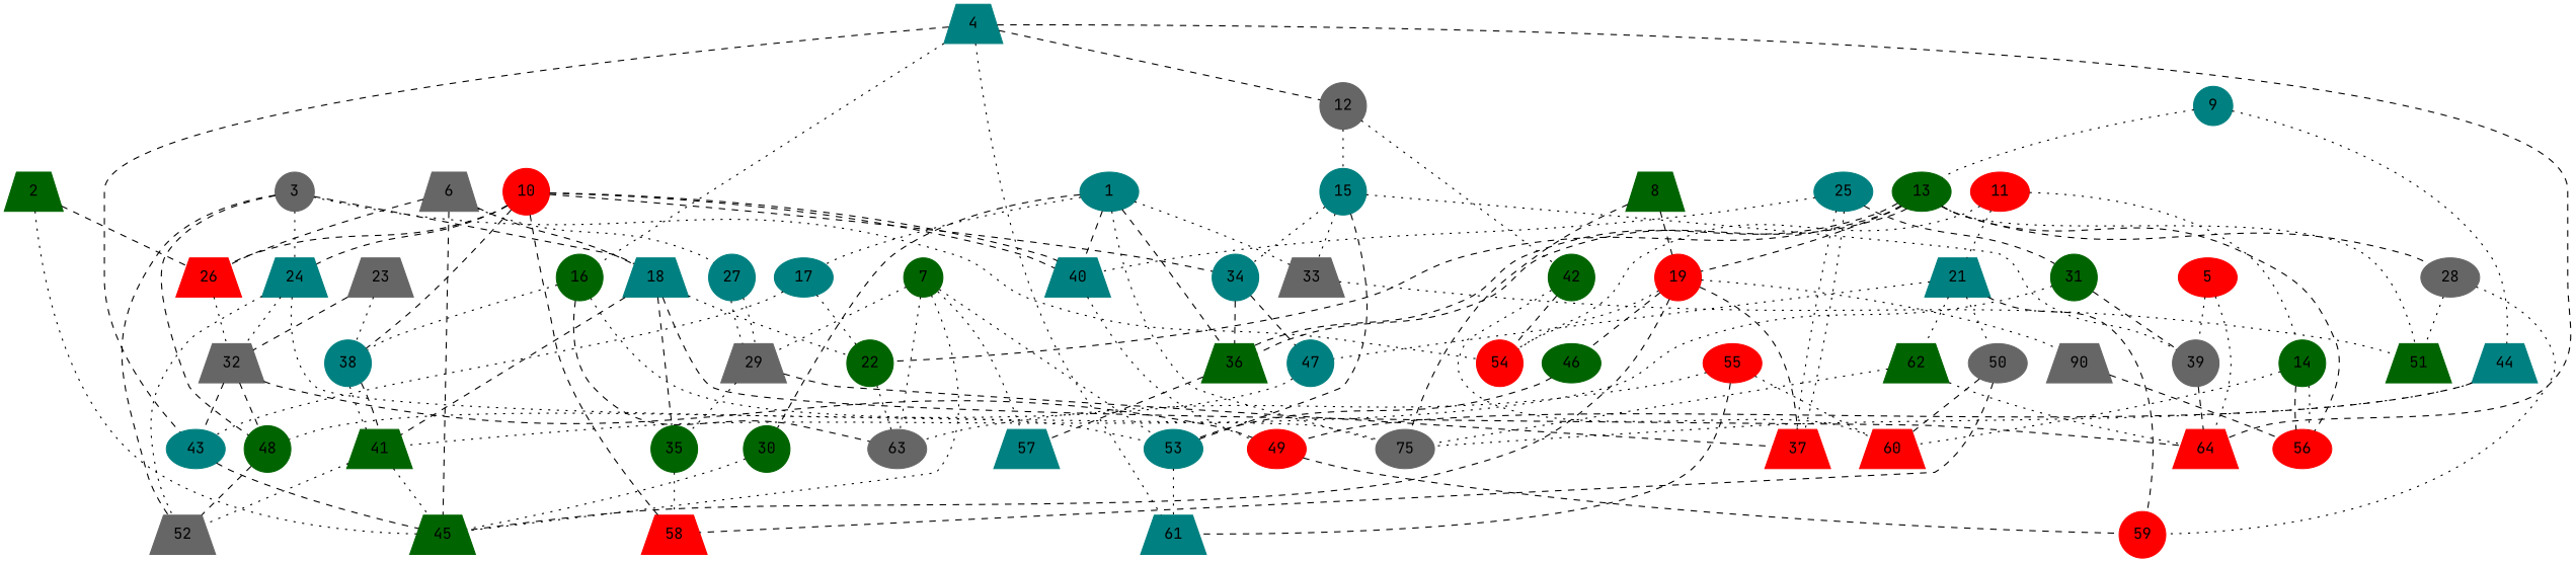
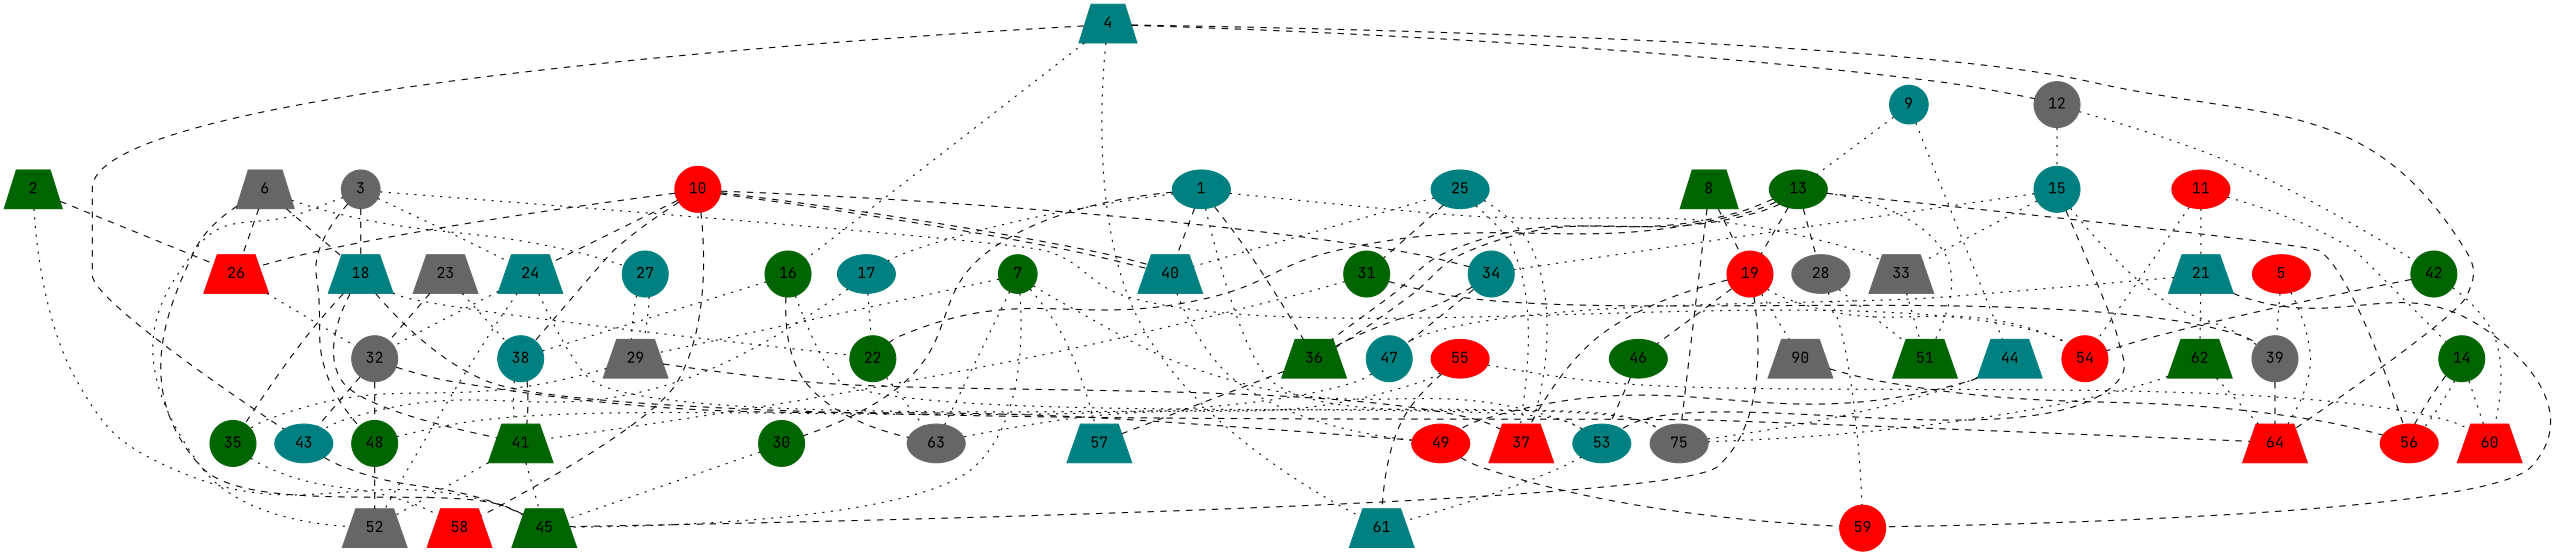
  graph {
    fontname="JetBrains Mono"
    node [color=teal fontname="JetBrains Mono" shape=trapezium style=filled]
    edge [fontname="JetBrains Mono" style=dotted]
    1 [shape=ellipse]
    17 [shape=ellipse]
    30 [color=darkgreen shape=circle]
    33 [color=gray40]
    36 [color=darkgreen]
    40
    n7 [color=gray40 label=75 shape=ellipse]
    43 [shape=ellipse]
    22 [color=darkgreen shape=circle]
    45 [color=darkgreen]
    51 [color=darkgreen]
    57
    49 [color=red shape=ellipse]
    2 [color=darkgreen]
    26 [color=red]
-   32 [color=gray40]
+   32 [color=gray40 shape=circle]
    3 [color=gray40 shape=circle]
    18
    24
    48 [color=darkgreen shape=circle]
    52 [color=gray40]
    54 [color=red shape=circle]
    64 [color=red]
    35 [color=darkgreen shape=circle]
    41 [color=darkgreen]
    12 [color=gray40 shape=circle]
    4
    16 [color=darkgreen shape=circle]
    61
    15 [shape=circle]
    42 [color=darkgreen shape=circle]
    53 [shape=ellipse]
    63 [color=gray40 shape=ellipse]
    38 [shape=circle]
    5 [color=red shape=ellipse]
    39 [color=gray40 shape=circle]
    6 [color=gray40]
    27 [shape=circle]
    29 [color=gray40]
    7 [color=darkgreen shape=circle]
    37 [color=red]
    8 [color=darkgreen]
    19 [color=red shape=circle]
    n44 [color=gray40 label=90]
    46 [color=darkgreen shape=ellipse]
    9 [shape=circle]
    13 [color=darkgreen shape=ellipse]
    44
    28 [color=gray40 shape=ellipse]
    56 [color=red shape=ellipse]
    10 [color=red shape=circle]
    34 [shape=circle]
    58 [color=red]
    47 [shape=circle]
    11 [color=red shape=ellipse]
    14 [color=darkgreen shape=circle]
    21
    60 [color=red]
-   50 [color=gray40 shape=ellipse]
    59 [color=red shape=circle]
    62 [color=darkgreen]
    23 [color=gray40]
    25 [shape=ellipse]
    31 [color=darkgreen shape=circle]
    55 [color=red shape=ellipse]
    1 -- 17
    1 -- 30 [style=dashed]
    1 -- 33
    1 -- 36 [style=dashed]
    1 -- 40 [style=dashed]
    1 -- n7
    17 -- 43
    17 -- 22
    30 -- 45
    33 -- 51
    36 -- 57 [style=dashed]
    40 -- 49
    43 -- 45 [style=dashed]
    22 -- 63
    49 -- 59 [style=dashed]
    2 -- 45
    2 -- 26 [style=dashed]
    26 -- 32
    32 -- 43 [style=dashed]
    32 -- 49 [style=dashed]
    32 -- 48 [style=dashed]
    3 -- 18 [style=dashed]
    3 -- 24
    3 -- 48 [style=dashed]
-   3 -- 52 [style=dashed]
+   3 -- 52
    3 -- 54
    18 -- 22
    18 -- 64 [style=dashed]
    18 -- 35 [style=dashed]
    18 -- 41 [style=dashed]
    24 -- n7
    24 -- 32
    24 -- 52
    48 -- 52 [style=dashed]
    35 -- 58
    41 -- 45
    41 -- 52
    12 -- 15
    12 -- 42
    4 -- 43 [style=dashed]
    4 -- 64 [style=dashed]
    4 -- 12 [style=dashed]
    4 -- 16
    4 -- 61
    16 -- 53
    16 -- 63 [style=dashed]
    16 -- 38
    15 -- 33
    15 -- 53 [style=dashed]
    15 -- 39
    15 -- 34
    42 -- 54 [style=dashed]
    42 -- 60
    53 -- 61
    38 -- 41
    38 -- 41 [style=dashed]
    5 -- 64
    5 -- 39
    39 -- 64 [style=dashed]
    6 -- 45 [style=dashed]
    6 -- 26 [style=dashed]
    6 -- 18 [style=dashed]
    6 -- 27
    27 -- 29
    27 -- 29
    29 -- 35
    29 -- 37 [style=dashed]
    7 -- 45
    7 -- 57
    7 -- 53
    7 -- 63
    7 -- 29
    8 -- n7 [style=dashed]
    8 -- 19 [style=dashed]
    19 -- 45 [style=dashed]
    19 -- 54
    19 -- 37 [style=dashed]
    19 -- n44
    19 -- 46 [style=dashed]
    n44 -- 56 [style=dashed]
    46 -- 53 [style=dashed]
    9 -- 13
    9 -- 44
    13 -- 36 [style=dashed]
    13 -- 36 [style=dashed]
    13 -- 22 [style=dashed]
    13 -- 51
    13 -- 19 [style=dashed]
    13 -- 28 [style=dashed]
    13 -- 56 [style=dashed]
    44 -- n7
    44 -- 49 [style=dashed]
    28 -- 51
    28 -- 59
    10 -- 40 [style=dashed]
    10 -- 40 [style=dashed]
    10 -- 26 [style=dashed]
    10 -- 24 [style=dashed]
    10 -- 38 [style=dashed]
    10 -- 34 [style=dashed]
    10 -- 58 [style=dashed]
    34 -- 36 [style=dashed]
    34 -- 47 [style=dashed]
    47 -- 48
    11 -- 54
    11 -- 14
    11 -- 21
    14 -- 56 [style=dashed]
    14 -- 56
    14 -- 60
    21 -- 47
-   21 -- 50
    21 -- 59 [style=dashed]
    21 -- 62
-   50 -- 58 [style=dashed]
-   50 -- 60 [style=dashed]
    62 -- n7
    62 -- 64
    23 -- 32 [style=dashed]
    23 -- 38
    25 -- 40
    25 -- 37
    25 -- 37
    25 -- 31 [style=dashed]
    31 -- 41
    31 -- 39 [style=dashed]
    55 -- 61 [style=dashed]
    55 -- 63
    55 -- 60
  }
